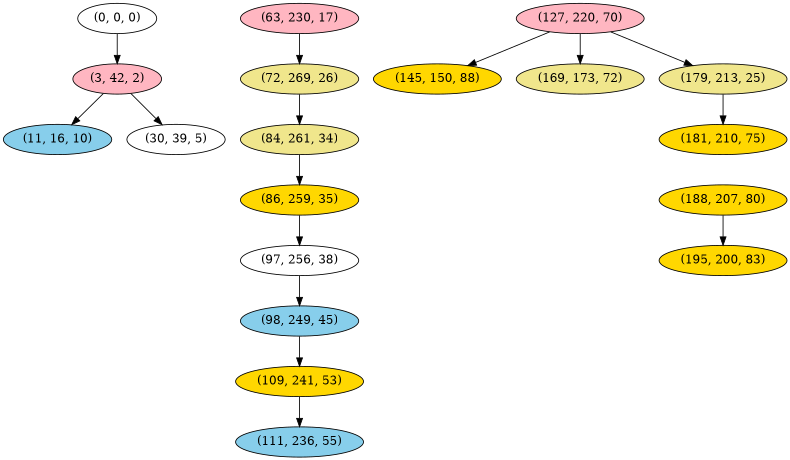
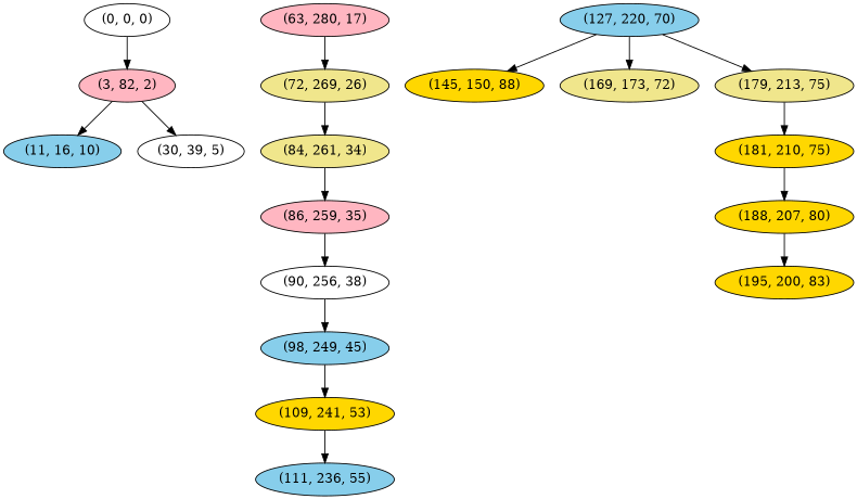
  digraph {
    node [fillcolor=gold style=filled]
    "(0, 0, 0)" [fillcolor=white]
-   "(3, 42, 2)" [fillcolor=lightpink]
+   "(3, 42, 2)" [fillcolor=lightpink label="(3, 82, 2)"]
    "(11, 16, 10)" [fillcolor=skyblue]
    "(30, 39, 5)" [fillcolor=white]
-   "(63, 280, 17)" [fillcolor=lightpink label="(63, 230, 17)"]
+   "(63, 280, 17)" [fillcolor=lightpink]
    "(72, 269, 26)" [fillcolor=khaki]
    "(84, 261, 34)" [fillcolor=khaki]
-   "(86, 259, 35)"
-   "(90, 256, 38)" [fillcolor=white label="(97, 256, 38)"]
+   "(86, 259, 35)" [fillcolor=lightpink]
+   "(90, 256, 38)" [fillcolor=white]
    "(98, 249, 45)" [fillcolor=skyblue]
    "(109, 241, 53)"
    "(111, 236, 55)" [fillcolor=skyblue]
-   "(127, 220, 70)" [fillcolor=lightpink]
+   "(127, 220, 70)" [fillcolor=skyblue]
    "(145, 150, 88)"
    "(169, 173, 72)" [fillcolor=khaki]
-   "(179, 213, 75)" [fillcolor=khaki label="(179, 213, 25)"]
+   "(179, 213, 75)" [fillcolor=khaki]
    n17 [label="(181, 210, 75)"]
    "(188, 207, 80)"
    "(195, 200, 83)"
    "(0, 0, 0)" -> "(3, 42, 2)"
    "(3, 42, 2)" -> "(11, 16, 10)"
    "(3, 42, 2)" -> "(30, 39, 5)"
    "(63, 280, 17)" -> "(72, 269, 26)"
    "(72, 269, 26)" -> "(84, 261, 34)"
    "(84, 261, 34)" -> "(86, 259, 35)"
    "(86, 259, 35)" -> "(90, 256, 38)"
    "(90, 256, 38)" -> "(98, 249, 45)"
    "(98, 249, 45)" -> "(109, 241, 53)"
    "(109, 241, 53)" -> "(111, 236, 55)"
    "(127, 220, 70)" -> "(145, 150, 88)"
    "(127, 220, 70)" -> "(169, 173, 72)"
    "(127, 220, 70)" -> "(179, 213, 75)"
    "(179, 213, 75)" -> n17
+   n17 -> "(188, 207, 80)"
    "(188, 207, 80)" -> "(195, 200, 83)"
  }
